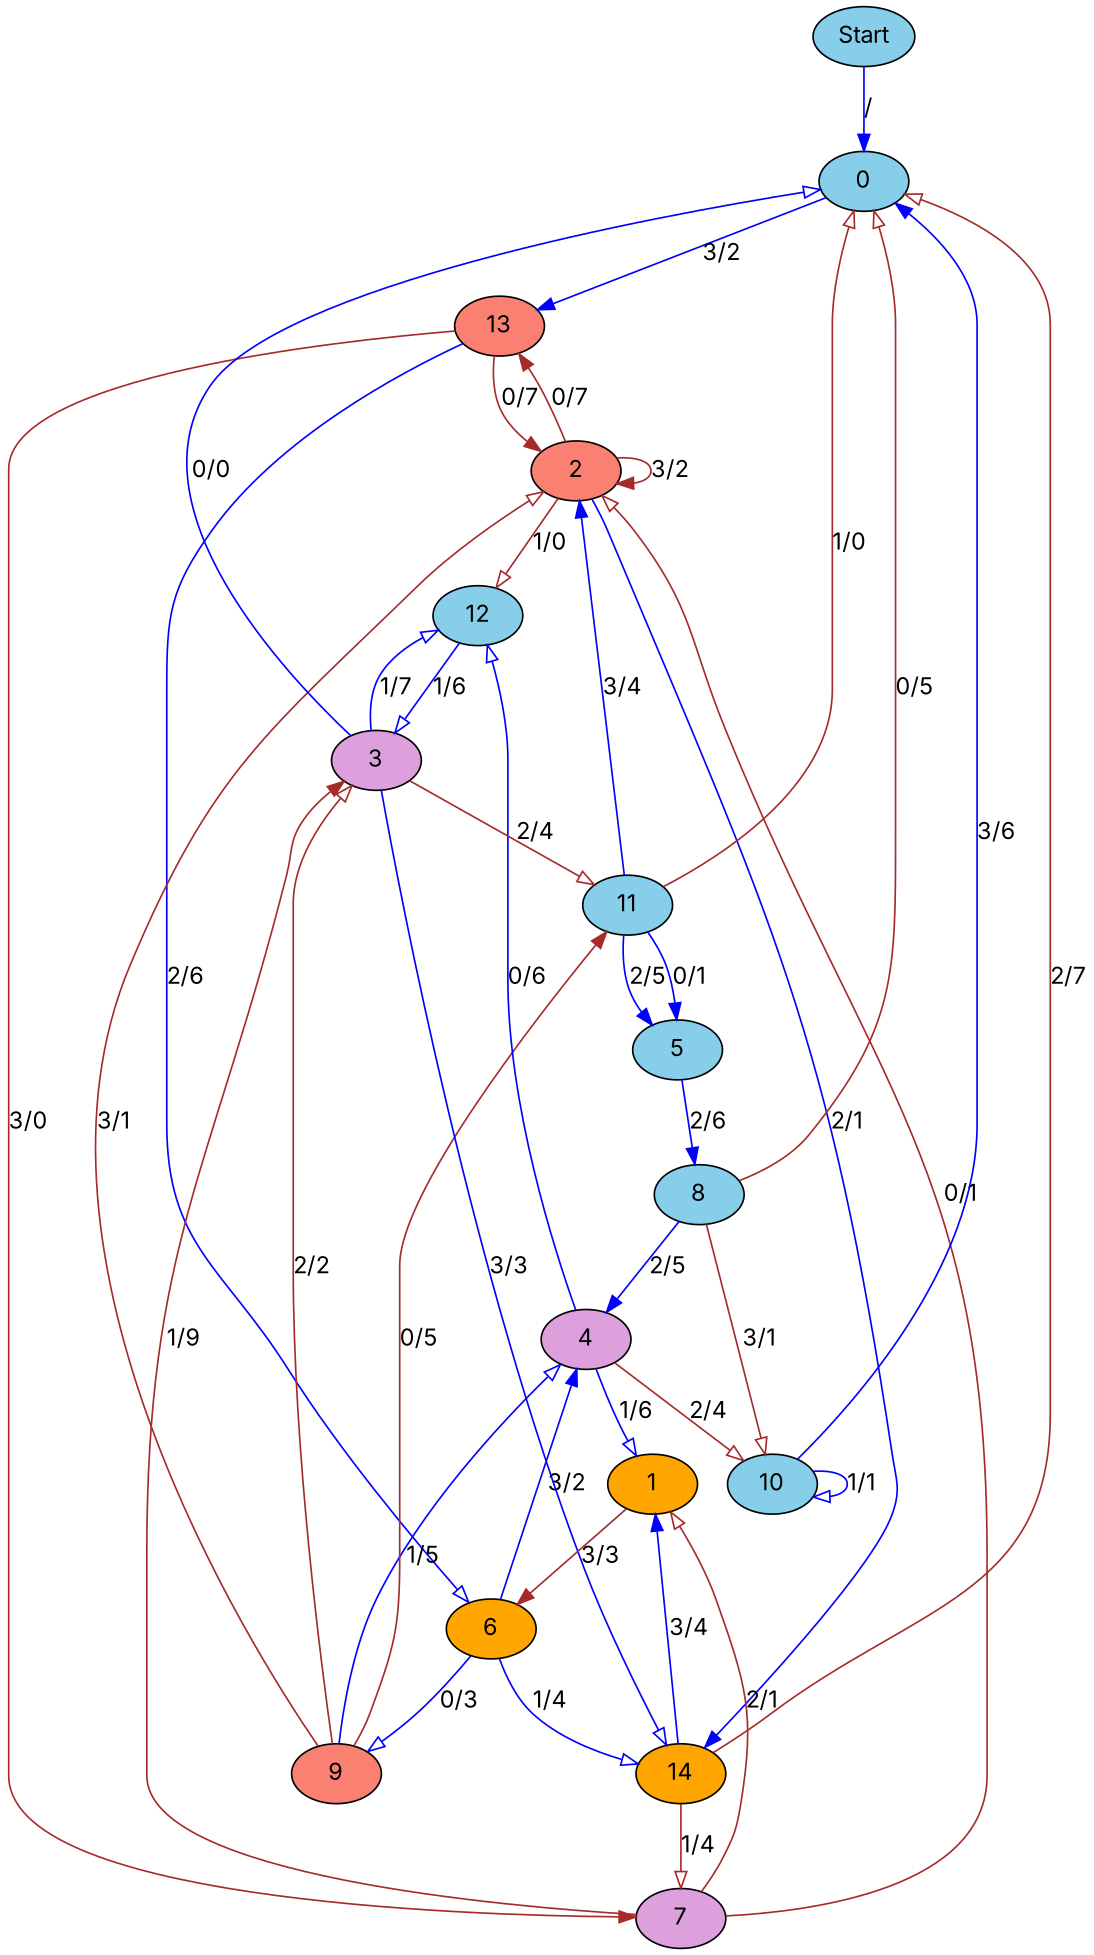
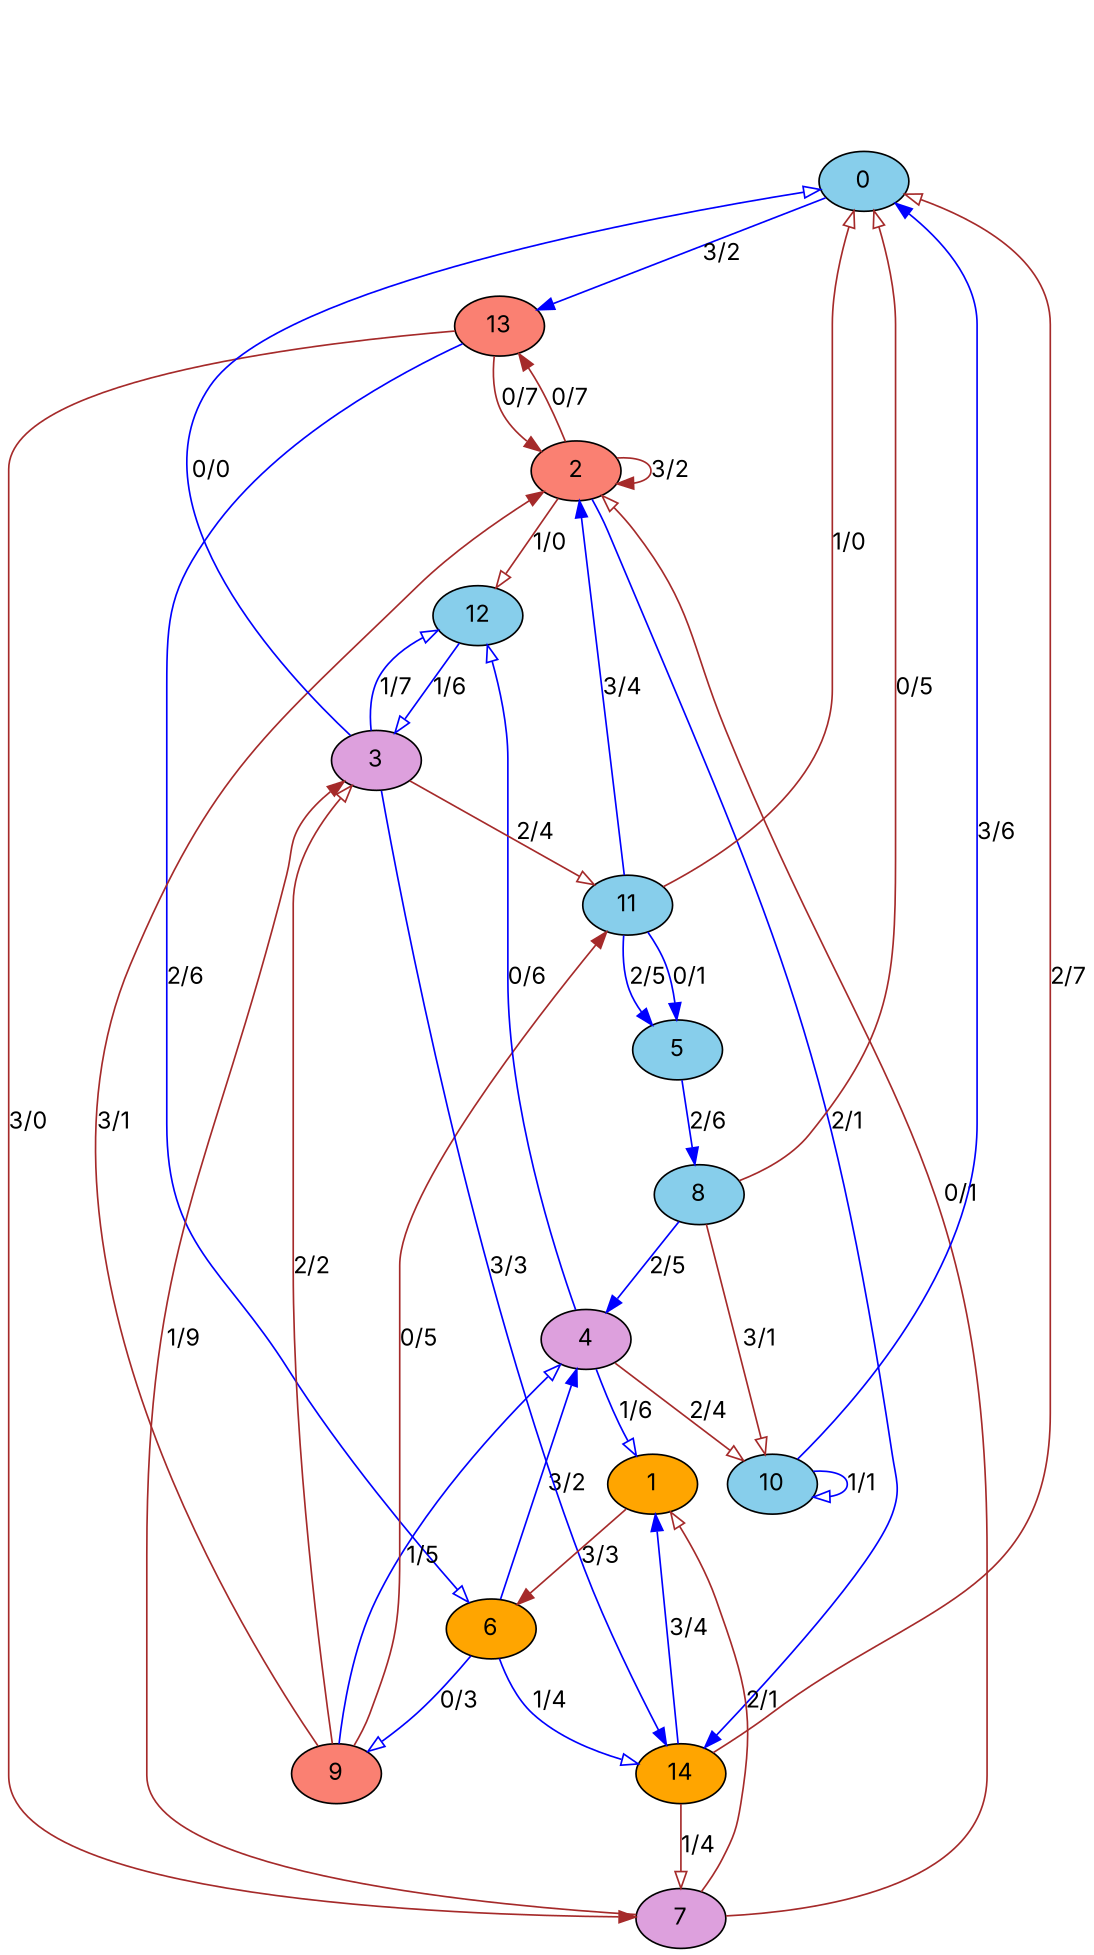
  digraph {
    fontname=Inter
    node [fillcolor=skyblue fontname=Inter style=filled]
    edge [arrowhead=onormal color=blue fontname=Inter]
-   Start
    0
    13 [fillcolor=salmon]
    2 [fillcolor=salmon]
    6 [fillcolor=orange]
    7 [fillcolor=plum]
    14 [fillcolor=orange]
    12
    9 [fillcolor=salmon]
    4 [fillcolor=plum]
    3 [fillcolor=plum]
    1 [fillcolor=orange]
    11
    5
    10
    8
-   Start -> 0 [arrowhead=normal label="/"]
    0 -> 13 [arrowhead=normal label="3/2"]
    13 -> 2 [arrowhead=normal color=brown label="0/7"]
    13 -> 6 [label="2/6"]
    13 -> 7 [arrowhead=normal color=brown label="3/0"]
    2 -> 13 [arrowhead=normal color=brown label="0/7"]
    2 -> 2 [arrowhead=normal color=brown label="3/2"]
    2 -> 14 [arrowhead=normal label="2/1"]
    2 -> 12 [color=brown label="1/0"]
    6 -> 14 [label="1/4"]
    6 -> 9 [label="0/3"]
    6 -> 4 [arrowhead=normal label="3/2"]
    7 -> 2 [color=brown label="0/1"]
    7 -> 3 [arrowhead=normal color=brown label="1/9"]
    7 -> 1 [color=brown label="2/1"]
    14 -> 0 [color=brown label="2/7"]
    14 -> 7 [color=brown label="1/4"]
    14 -> 1 [arrowhead=normal label="3/4"]
    12 -> 3 [label="1/6"]
-   9 -> 2 [color=brown label="3/1"]
+   9 -> 2 [arrowhead=normal color=brown label="3/1"]
    9 -> 4 [label="1/5"]
    9 -> 3 [color=brown label="2/2"]
    9 -> 11 [arrowhead=normal color=brown label="0/5"]
    4 -> 12 [label="0/6"]
    4 -> 1 [label="1/6"]
    4 -> 10 [color=brown label="2/4"]
    3 -> 0 [label="0/0"]
-   3 -> 14 [label="3/3"]
+   3 -> 14 [arrowhead=normal label="3/3"]
    3 -> 12 [label="1/7"]
    3 -> 11 [color=brown label="2/4"]
    1 -> 6 [arrowhead=normal color=brown label="3/3"]
    11 -> 0 [color=brown label="1/0"]
    11 -> 2 [arrowhead=normal label="3/4"]
    11 -> 5 [arrowhead=normal label="2/5"]
    11 -> 5 [arrowhead=normal label="0/1"]
    5 -> 8 [arrowhead=normal label="2/6"]
    10 -> 0 [arrowhead=normal label="3/6"]
    10 -> 10 [label="1/1"]
    8 -> 0 [color=brown label="0/5"]
    8 -> 4 [arrowhead=normal label="2/5"]
    8 -> 10 [color=brown label="3/1"]
  }
